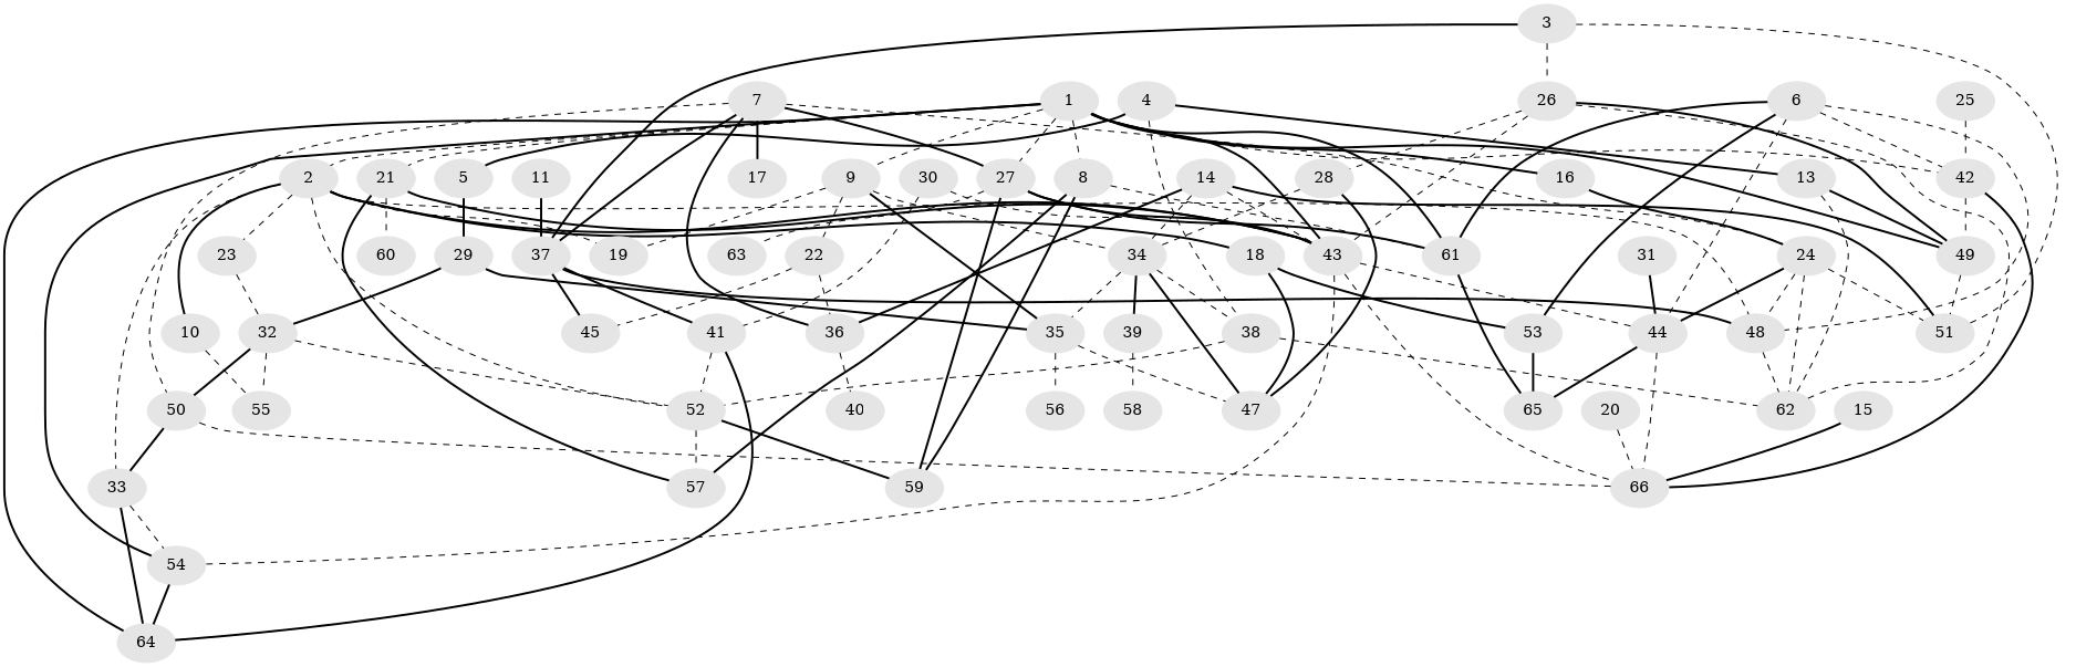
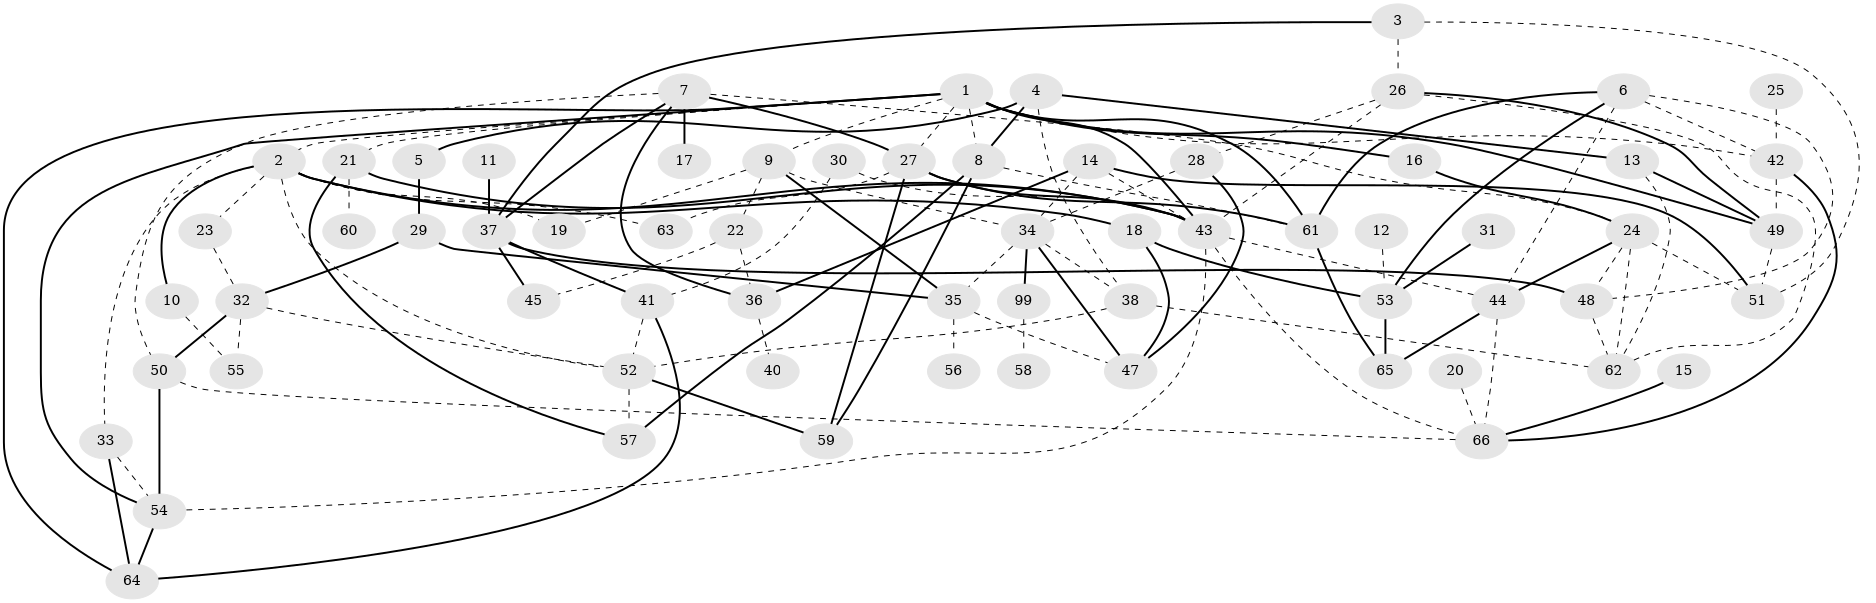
  graph {
    node [color=gray90 style=filled]
    edge [style=dashed weight=1.0]
    1
    2
    8
    9
    16
    21
    27
    42
    43
    49
    54
    61
    64
    10
    18
    19
    23
    33
    48
    52
    57
    59
    22
    34
    35
    24
    60
    63
    66
    44
    51
    65
    55
    53
    47
    32
    62
    3
    26
    37
    28
    45
    41
    4
    5
    13
    38
    29
    6
    7
    17
    36
    50
    40
-   39
+   39 [label=99]
    56
    11
+   12
    14
    15
    20
    25
    30
    31
    58
    1 -- 2
    1 -- 8
    1 -- 9
    1 -- 16 [style=bold]
    1 -- 21
    1 -- 27
    1 -- 42 [weight=2.0]
    1 -- 43 [style=bold]
    1 -- 49 [style=bold]
    1 -- 54 [style=bold]
    1 -- 61 [style=bold]
    1 -- 64 [style=bold]
    2 -- 43 [style=bold]
    2 -- 10 [style=bold]
    2 -- 18 [style=bold]
    2 -- 19
    2 -- 23
    2 -- 33
-   2 -- 48
+   2 -- 63
    2 -- 52
    8 -- 61
    8 -- 57 [style=bold]
    8 -- 59 [style=bold]
    9 -- 19
    9 -- 22
    9 -- 34
    9 -- 35 [style=bold]
    16 -- 24 [style=bold]
    21 -- 43 [style=bold]
    21 -- 57 [style=bold]
    21 -- 60
    27 -- 43 [style=bold]
    27 -- 61 [style=bold]
    27 -- 59 [style=bold]
    27 -- 63
    42 -- 49
    42 -- 66 [style=bold]
    43 -- 54
    43 -- 66
    43 -- 44
    49 -- 51
    54 -- 64 [style=bold]
    61 -- 65 [style=bold]
    10 -- 55
    18 -- 53 [style=bold]
    18 -- 47 [style=bold]
    23 -- 32
    33 -- 54
    33 -- 64 [style=bold]
    48 -- 62
    52 -- 57
    52 -- 59 [style=bold]
    22 -- 45
    22 -- 36
    34 -- 35
    34 -- 47 [style=bold]
    34 -- 38
    34 -- 39 [style=bold]
    35 -- 47
    35 -- 56
    24 -- 48
    24 -- 44 [style=bold]
    24 -- 51
    24 -- 62
    44 -- 66
    44 -- 65 [style=bold]
    53 -- 65 [style=bold weight=2.0]
    32 -- 52
    32 -- 55
    32 -- 50 [style=bold]
    3 -- 51
    3 -- 26
    3 -- 37 [style=bold]
    26 -- 43
    26 -- 49 [style=bold]
    26 -- 62
    26 -- 28
    37 -- 48 [style=bold]
    37 -- 45 [style=bold]
    37 -- 41 [style=bold]
    28 -- 34
    28 -- 47 [style=bold]
    41 -- 64 [style=bold]
    41 -- 52
+   4 -- 8 [style=bold]
    4 -- 5 [style=bold]
    4 -- 13 [style=bold]
    4 -- 38
    5 -- 29 [style=bold]
    13 -- 49 [style=bold]
    13 -- 62
    38 -- 52
    38 -- 62
    29 -- 35 [style=bold]
    29 -- 32 [style=bold]
    6 -- 42
    6 -- 61 [style=bold]
    6 -- 48 [weight=2.0]
    6 -- 44
    6 -- 53 [style=bold]
    7 -- 27 [style=bold]
    7 -- 24 [weight=2.0]
    7 -- 37 [style=bold]
    7 -- 17 [style=bold]
    7 -- 36 [style=bold]
    7 -- 50
    36 -- 40
-   50 -- 33 [style=bold]
+   50 -- 54 [style=bold]
    50 -- 66
    39 -- 58
    11 -- 37 [style=bold]
+   12 -- 53
    14 -- 43
    14 -- 34
    14 -- 51 [style=bold]
    14 -- 36 [style=bold]
    15 -- 66 [style=bold]
    20 -- 66
    25 -- 42
    30 -- 43
    30 -- 41
-   31 -- 44 [style=bold]
+   31 -- 53 [style=bold]
  }
